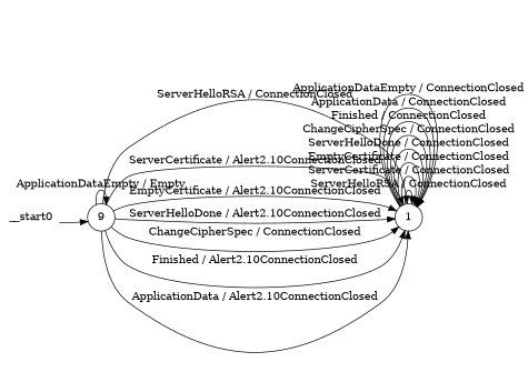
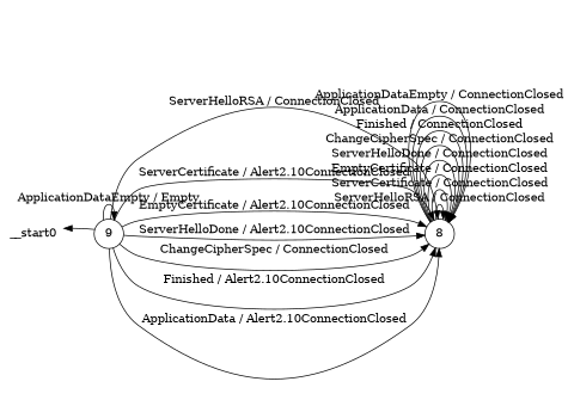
  digraph {
    rankdir=LR
    node [shape=circle]
    __start0 [shape=none]
    n2 [label=9]
-   n3 [label=1]
-   __start0 -> n2
+   n3 [label=8]
+   n2 -> __start0
    n2 -> n2 [label="ApplicationDataEmpty / Empty"]
    n2 -> n3 [label="ServerHelloRSA / ConnectionClosed"]
    n2 -> n3 [label="ServerCertificate / Alert2.10ConnectionClosed"]
    n2 -> n3 [label="EmptyCertificate / Alert2.10ConnectionClosed"]
    n2 -> n3 [label="ServerHelloDone / Alert2.10ConnectionClosed"]
    n2 -> n3 [label="ChangeCipherSpec / ConnectionClosed"]
    n2 -> n3 [label="Finished / Alert2.10ConnectionClosed"]
    n2 -> n3 [label="ApplicationData / Alert2.10ConnectionClosed"]
    n3 -> n3 [label="ServerHelloRSA / ConnectionClosed"]
    n3 -> n3 [label="ServerCertificate / ConnectionClosed"]
    n3 -> n3 [label="EmptyCertificate / ConnectionClosed"]
    n3 -> n3 [label="ServerHelloDone / ConnectionClosed"]
    n3 -> n3 [label="ChangeCipherSpec / ConnectionClosed"]
    n3 -> n3 [label="Finished / ConnectionClosed"]
    n3 -> n3 [label="ApplicationData / ConnectionClosed"]
    n3 -> n3 [label="ApplicationDataEmpty / ConnectionClosed"]
  }
